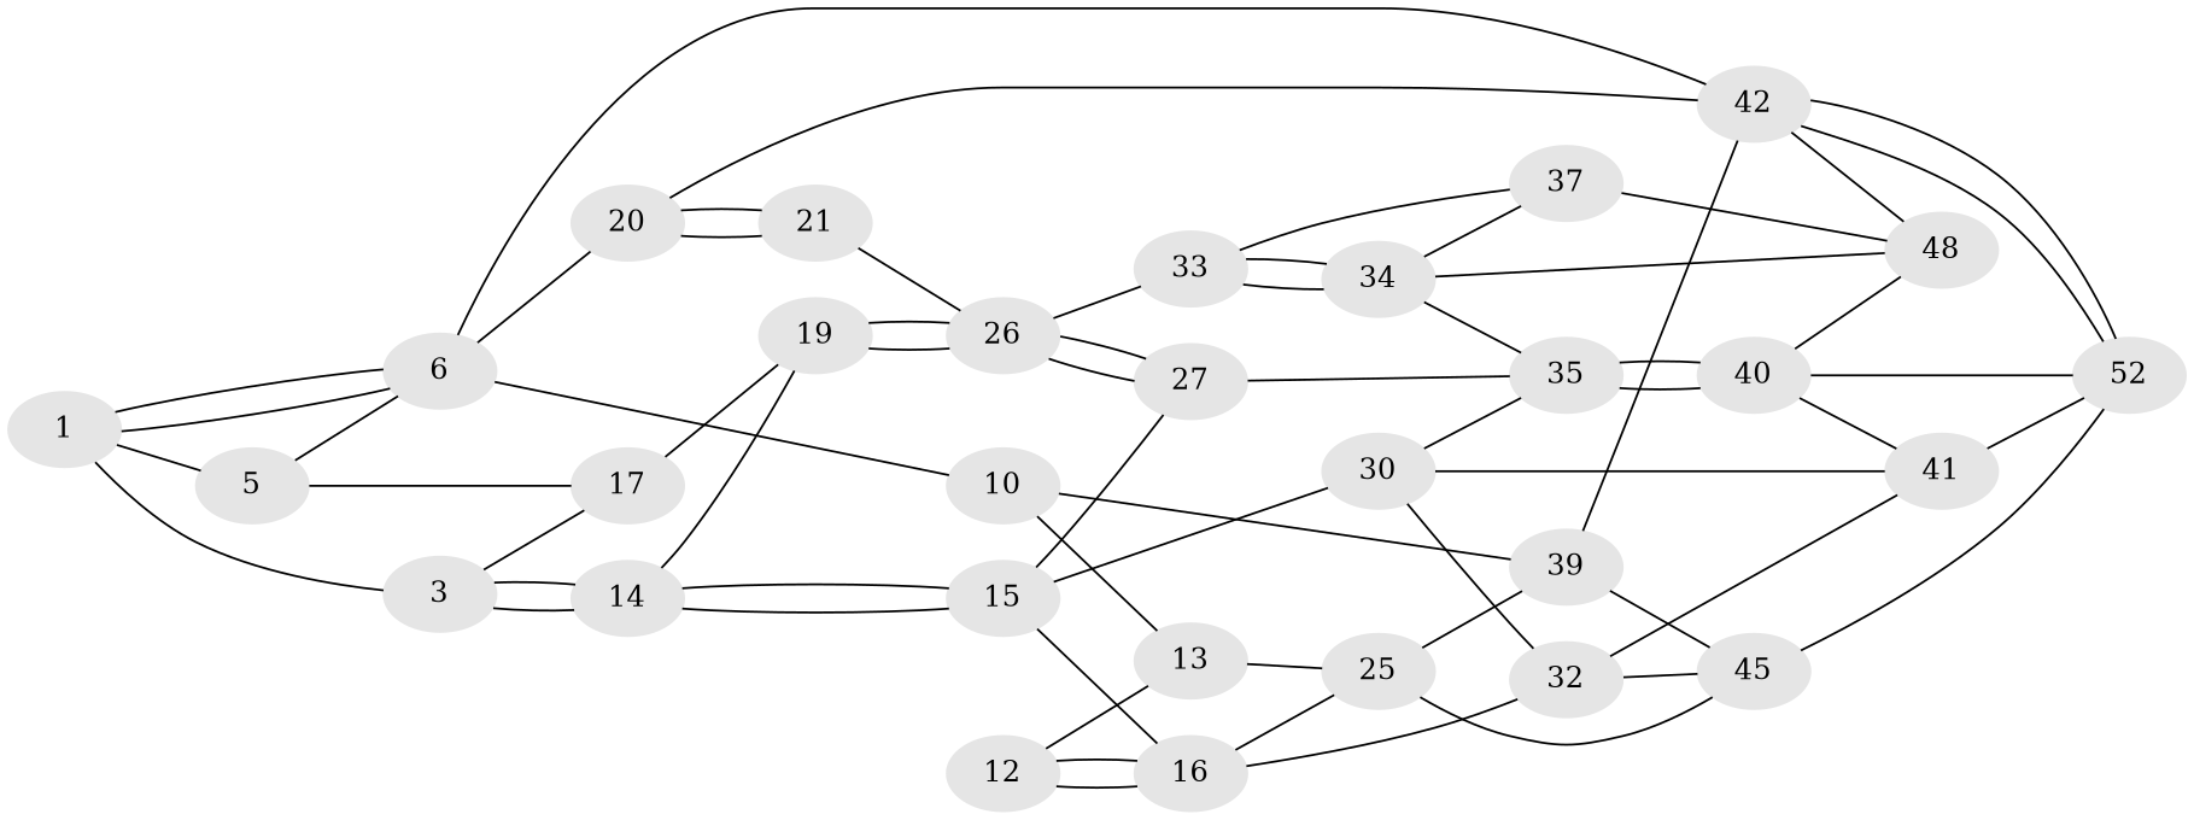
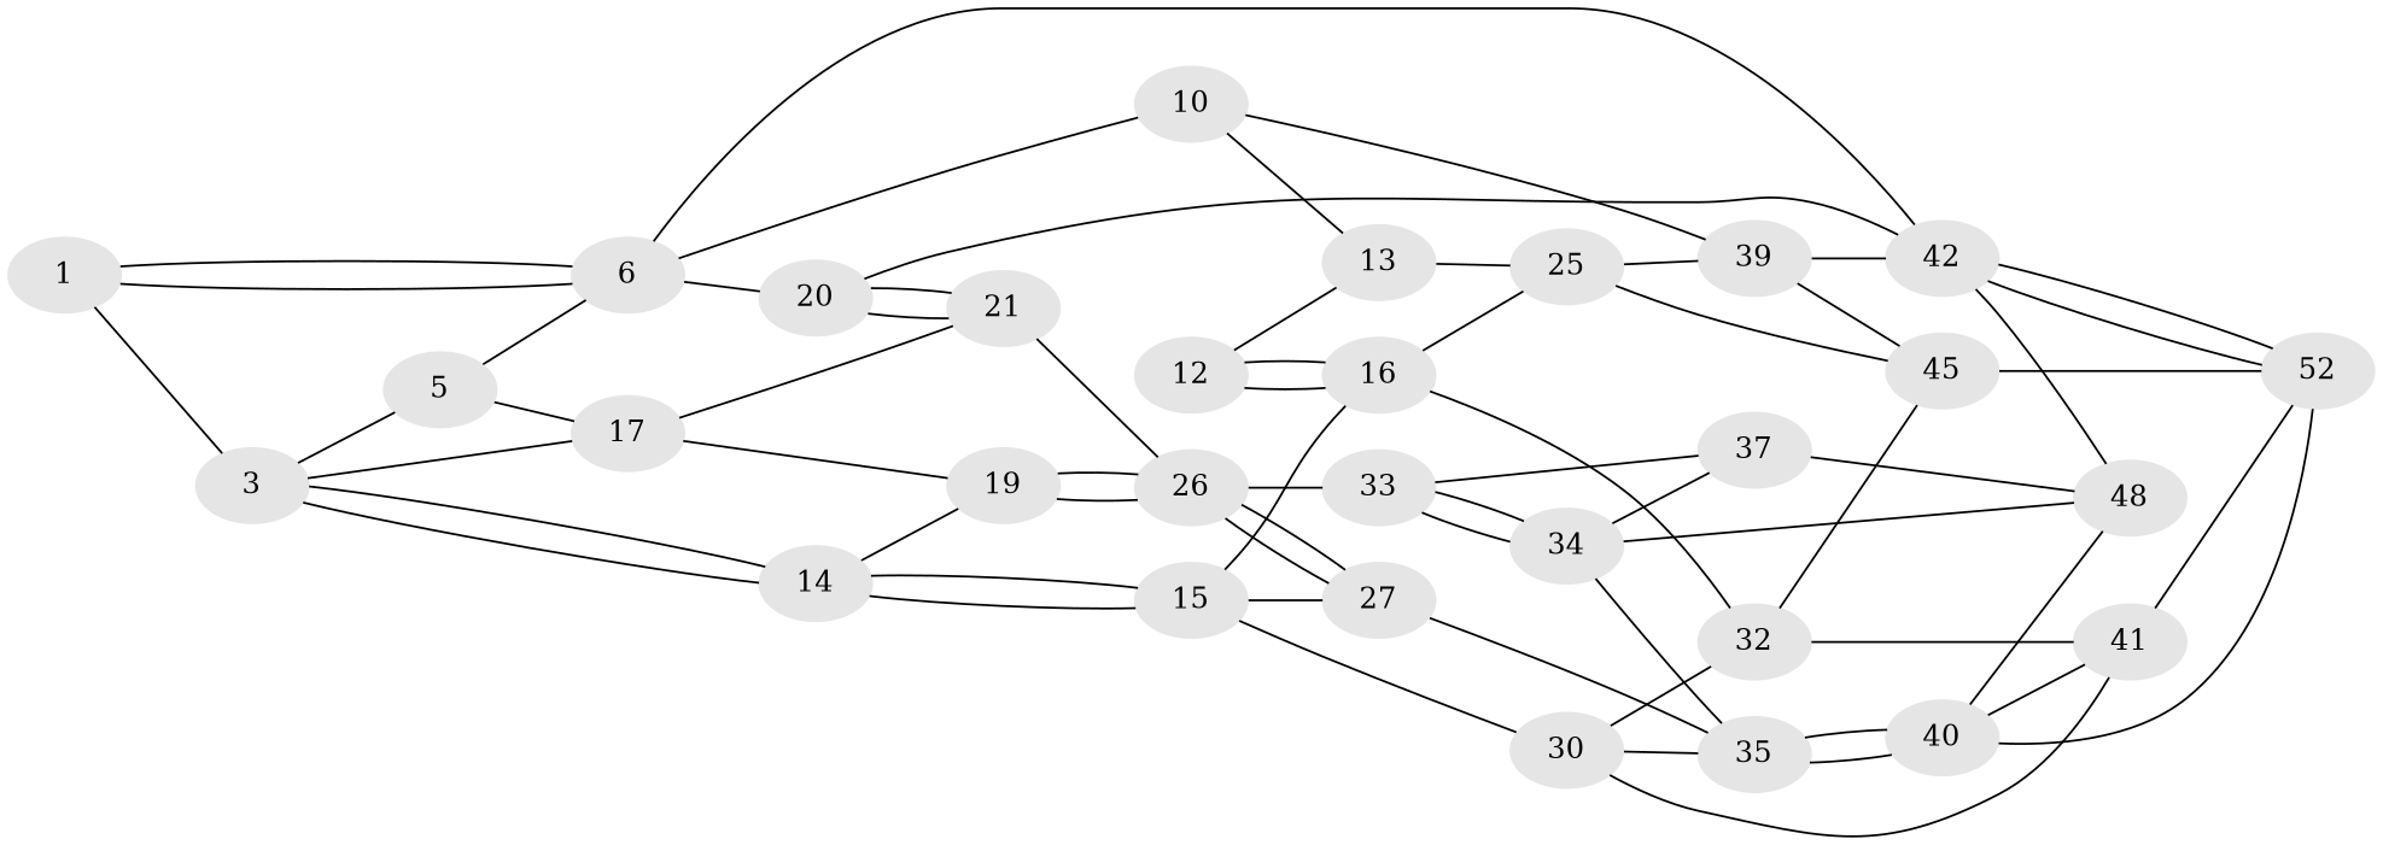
  graph {
    rankdir=LR
    node [color=gray90 style=filled]
    1 [super="+2"]
    3 [super="+4"]
    6 [super="+7"]
    5 [super="+8"]
    14
    17 [super="+18"]
    10 [super="+11"]
    20
    42 [super="+43"]
    15 [super="+28"]
    19
    21 [super="+22"]
    13 [super="+23"]
    39
    48 [super="+50"]
    52 [super="+53"]
    12
    16 [super="+24"]
    25 [super="+38"]
    45 [super="+54"]
    32 [super="+44"]
    27
    30 [super="+31"]
    26 [super="+29"]
    35 [super="+36"]
    41 [super="+51"]
    33
    37 [super="+46"]
    34 [super="+47"]
    40 [super="+49"]
    1 -- 3
    1 -- 6
    1 -- 6
-   1 -- 5
+   3 -- 5
    3 -- 14
    3 -- 14
    3 -- 17
    6 -- 10
    6 -- 20
    6 -- 42
    5 -- 6
    5 -- 17
    14 -- 15
    14 -- 15
    14 -- 19
    17 -- 19
+   17 -- 21
    10 -- 13 [weight=2]
    10 -- 39
    20 -- 42
    20 -- 21
    20 -- 21
    42 -- 48
    42 -- 52
    42 -- 52
    15 -- 16
    15 -- 27
    15 -- 30
    19 -- 26
    19 -- 26
    21 -- 26
    13 -- 25
    39 -- 42
    39 -- 45
    12 -- 13
    12 -- 16
    12 -- 16
    16 -- 25
    16 -- 32
    25 -- 39
    25 -- 45
    45 -- 52
    32 -- 45
    32 -- 41
    27 -- 35
    30 -- 32
    30 -- 35
    30 -- 41
    26 -- 27
    26 -- 27
    26 -- 33
    35 -- 40
    35 -- 40
    41 -- 52
    33 -- 37
    33 -- 34
    33 -- 34
    37 -- 48
    34 -- 48
    34 -- 35
    34 -- 37
    40 -- 48
    40 -- 52
    40 -- 41
  }
